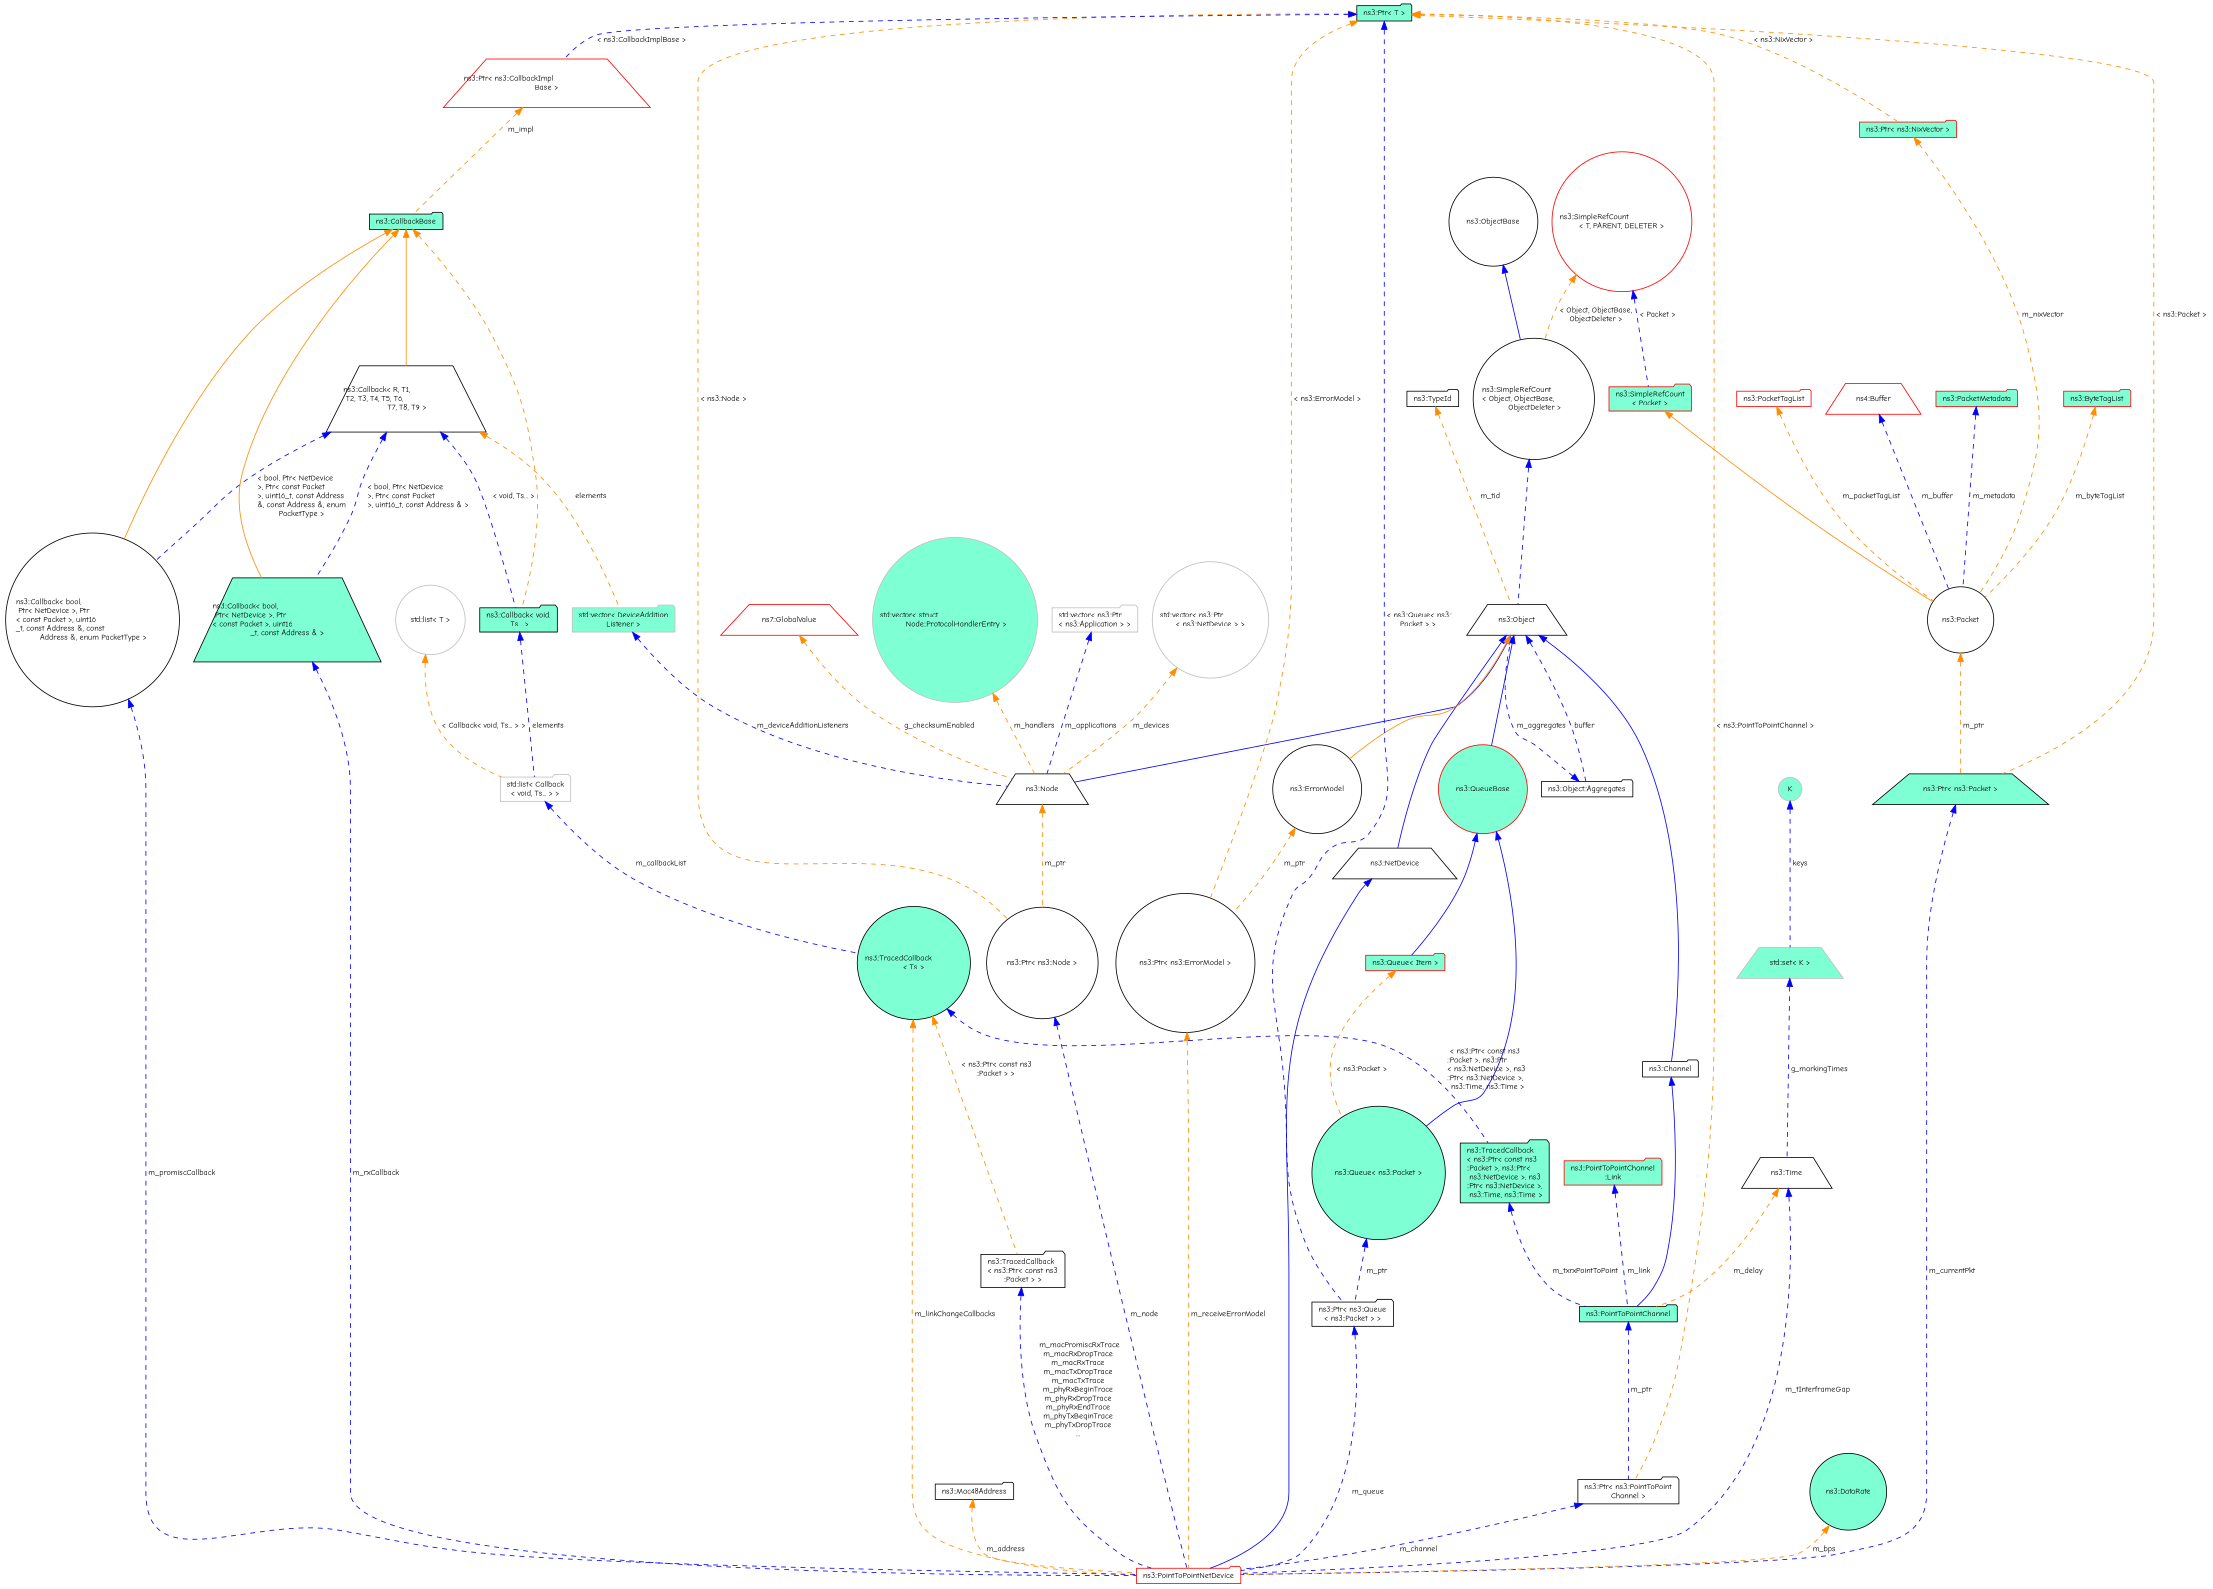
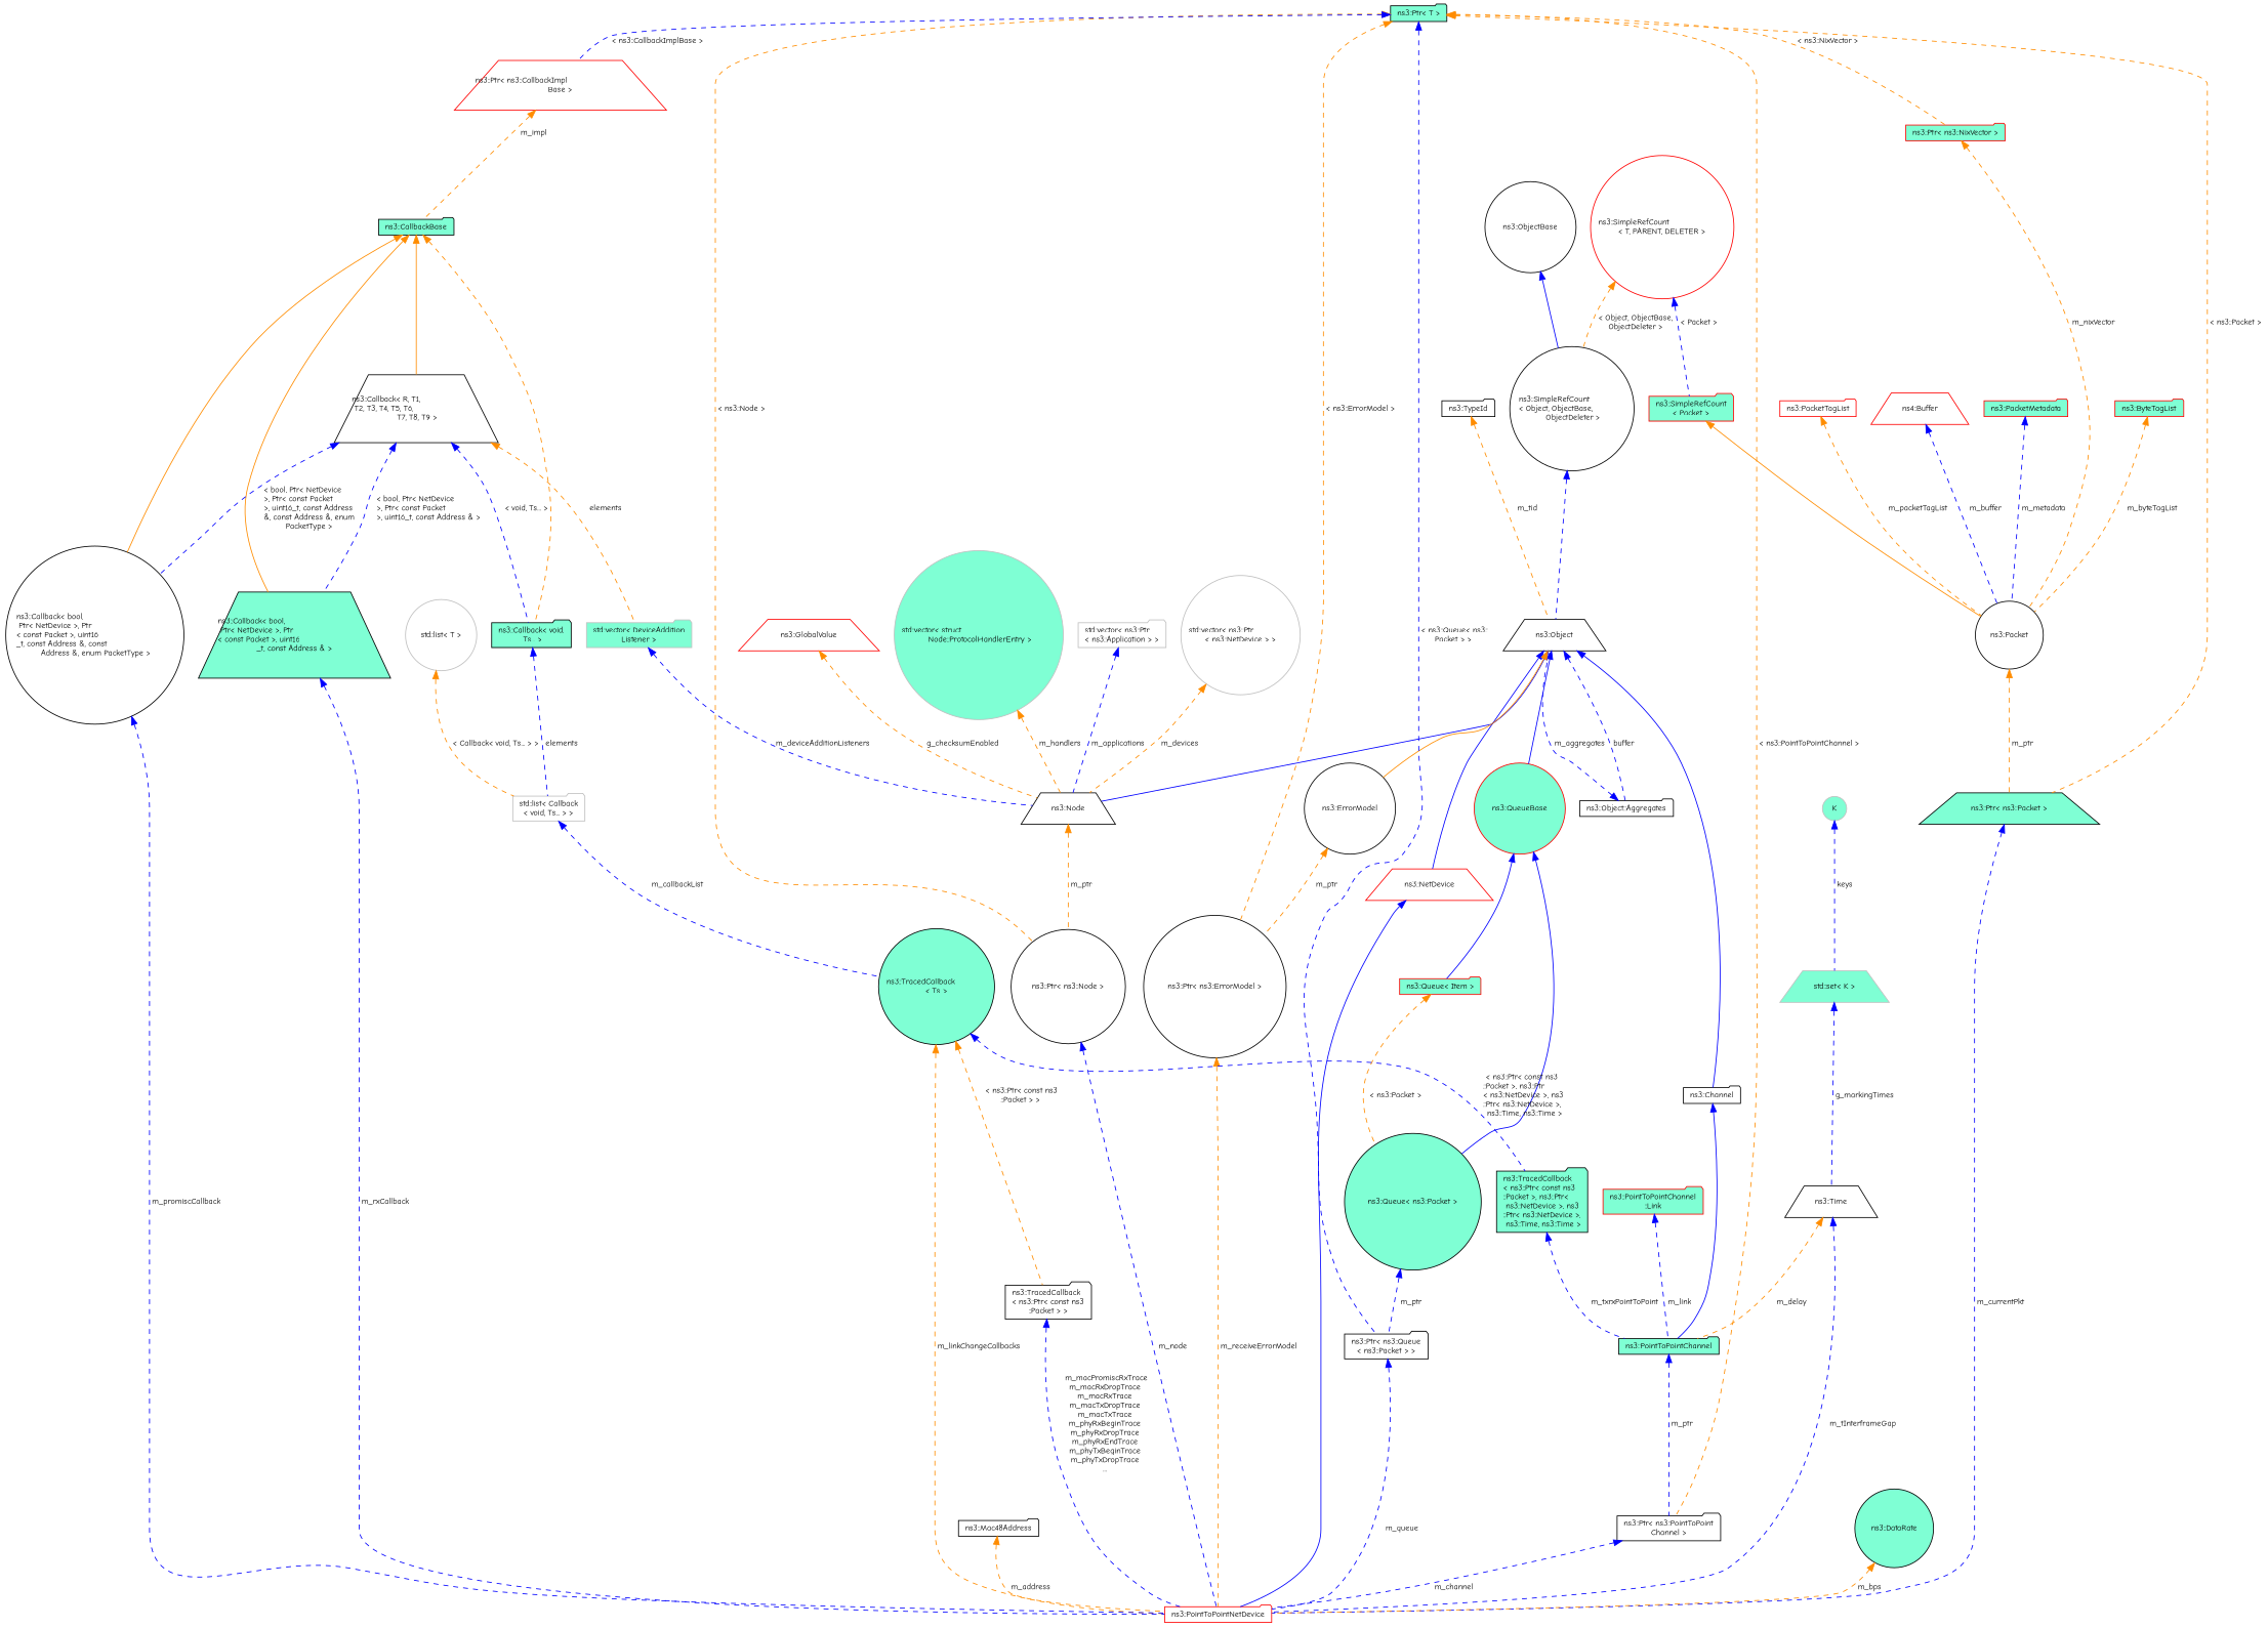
  digraph {
    fontname="Comic Neue"
    rankdir=TB
    node [color=black fillcolor=white fontname="Comic Neue" fontsize=10 shape=folder style=filled]
    edge [color=blue dir=back fontname="Comic Neue" fontsize=10 labelfontname=Helvetica labelfontsize=10 style=dashed]
    n1 [color=red fontcolor=black height=0.2 label="ns3::PointToPointNetDevice" width=0.4]
-   n2 [height=0.2 label="ns3::NetDevice" shape=trapezium width=0.4]
+   n2 [color=red height=0.2 label="ns3::NetDevice" shape=trapezium width=0.4]
    n3 [height=0.2 label="ns3::Object" shape=trapezium width=0.4]
    n4 [height=0.2 label="ns3::Object::Aggregates" width=0.4]
    n5 [height=0.2 label="ns3::Node" shape=trapezium width=0.4]
    n6 [height=0.2 label="ns3::Channel" width=0.4]
    n7 [color=red fillcolor=aquamarine height=0.2 label="ns3::QueueBase" shape=circle width=0.4]
    n8 [height=0.2 label="ns3::ErrorModel" shape=circle width=0.4]
    n9 [height=0.2 label="ns3::Ptr\< ns3::Node \>" shape=circle width=0.4]
    n10 [fillcolor=aquamarine height=0.2 label="ns3::PointToPointChannel" width=0.4]
    n11 [fillcolor=aquamarine height=0.2 label="ns3::Queue\< ns3::Packet \>" shape=circle width=0.4]
    n12 [color=red fillcolor=aquamarine height=0.2 label="ns3::Queue\< Item \>" width=0.4]
    n13 [height=0.2 label="ns3::Ptr\< ns3::ErrorModel \>" shape=circle width=0.4]
    n14 [height=0.2 label="ns3::SimpleRefCount\l\< Object, ObjectBase,\l ObjectDeleter \>" shape=circle width=0.4]
    n15 [height=0.2 label="ns3::ObjectBase" shape=circle width=0.4]
    n16 [color=red height=0.2 label="ns3::SimpleRefCount\l\< T, PARENT, DELETER \>" shape=circle width=0.4]
    n17 [color=red fillcolor=aquamarine height=0.2 label="ns3::SimpleRefCount\l\< Packet \>" width=0.4]
    n18 [height=0.2 label="ns3::Packet" shape=circle width=0.4]
    n19 [height=0.2 label="ns3::TypeId" width=0.4]
    n20 [height=0.2 label="ns3::Mac48Address" width=0.4]
    n21 [height=0.2 label="ns3::TracedCallback\l\< ns3::Ptr\< const ns3\l::Packet \> \>" width=0.4]
    n22 [fillcolor=aquamarine height=0.2 label="ns3::TracedCallback\l\< Ts \>" shape=circle width=0.4]
    n23 [fillcolor=aquamarine height=0.2 label="ns3::TracedCallback\l\< ns3::Ptr\< const ns3\l::Packet \>, ns3::Ptr\<\l ns3::NetDevice \>, ns3\l::Ptr\< ns3::NetDevice \>,\l ns3::Time, ns3::Time \>" width=0.4]
    n24 [color=grey75 height=0.2 label="std::list\< Callback\l\< void, Ts... \> \>" width=0.4]
    n25 [fillcolor=aquamarine height=0.2 label="ns3::Callback\< void,\l Ts... \>" width=0.4]
    n26 [fillcolor=aquamarine height=0.2 label="ns3::CallbackBase" width=0.4]
    n27 [height=0.2 label="ns3::Callback\< R, T1,\l T2, T3, T4, T5, T6,\l T7, T8, T9 \>" shape=trapezium width=0.4]
    n28 [height=0.2 label="ns3::Callback\< bool,\l Ptr\< NetDevice \>, Ptr\l\< const Packet \>, uint16\l_t, const Address &, const\l Address &, enum PacketType \>" shape=circle width=0.4]
    n29 [fillcolor=aquamarine height=0.2 label="ns3::Callback\< bool,\l Ptr\< NetDevice \>, Ptr\l\< const Packet \>, uint16\l_t, const Address & \>" shape=trapezium width=0.4]
    n30 [color=grey75 fillcolor=aquamarine height=0.2 label="std::vector\< DeviceAddition\lListener \>" width=0.4]
    n31 [color=red height=0.2 label="ns3::Ptr\< ns3::CallbackImpl\lBase \>" shape=trapezium width=0.4]
    n32 [fillcolor=aquamarine height=0.2 label="ns3::Ptr\< T \>" width=0.4]
    n33 [fillcolor=aquamarine height=0.2 label="ns3::Ptr\< ns3::Packet \>" shape=trapezium width=0.4]
    n34 [color=red fillcolor=aquamarine height=0.2 label="ns3::Ptr\< ns3::NixVector \>" width=0.4]
    n35 [height=0.2 label="ns3::Ptr\< ns3::PointToPoint\lChannel \>" width=0.4]
    n36 [height=0.2 label="ns3::Ptr\< ns3::Queue\l\< ns3::Packet \> \>" width=0.4]
    n37 [color=grey75 height=0.2 label="std::list\< T \>" shape=circle width=0.4]
    n38 [fillcolor=aquamarine height=0.2 label="ns3::DataRate" shape=circle width=0.4]
    n39 [color=grey75 height=0.2 label="std::vector\< ns3::Ptr\l\< ns3::Application \> \>" width=0.4]
    n40 [color=grey75 height=0.2 label="std::vector\< ns3::Ptr\l\< ns3::NetDevice \> \>" shape=circle width=0.4]
-   n41 [color=red height=0.2 label="ns7::GlobalValue" shape=trapezium width=0.4]
+   n41 [color=red height=0.2 label="ns3::GlobalValue" shape=trapezium width=0.4]
    n42 [color=grey75 fillcolor=aquamarine height=0.2 label="std::vector\< struct\l Node::ProtocolHandlerEntry \>" shape=circle width=0.4]
    n43 [height=0.2 label="ns3::Time" shape=trapezium width=0.4]
    n44 [color=grey75 fillcolor=aquamarine height=0.2 label="std::set\< K \>" shape=trapezium width=0.4]
    n45 [color=grey75 fillcolor=aquamarine height=0.2 label=K shape=circle width=0.4]
    n46 [color=red fillcolor=aquamarine height=0.2 label="ns3::PacketMetadata" width=0.4]
    n47 [color=red fillcolor=aquamarine height=0.2 label="ns3::ByteTagList" width=0.4]
    n48 [color=red height=0.2 label="ns3::PacketTagList" width=0.4]
    n49 [color=red height=0.2 label="ns4::Buffer" shape=trapezium width=0.4]
    n50 [color=red fillcolor=aquamarine height=0.2 label="ns3::PointToPointChannel\l::Link" width=0.4]
    n2 -> n1 [style=solid]
    n3 -> n2 [style=solid]
    n3 -> n4 [label=" buffer"]
    n3 -> n5 [style=solid]
    n3 -> n6 [style=solid]
    n3 -> n7 [style=solid]
    n3 -> n8 [color=darkorange style=solid]
    n4 -> n3 [label=" m_aggregates"]
    n5 -> n9 [color=darkorange label=" m_ptr"]
    n6 -> n10 [style=solid]
    n7 -> n11 [style=solid]
    n7 -> n12 [style=solid]
    n8 -> n13 [color=darkorange label=" m_ptr"]
    n9 -> n1 [label=" m_node"]
    n10 -> n35 [label=" m_ptr"]
    n11 -> n36 [label=" m_ptr"]
    n12 -> n11 [color=darkorange label=" \< ns3::Packet \>"]
    n13 -> n1 [color=darkorange label=" m_receiveErrorModel"]
    n14 -> n3
    n15 -> n14 [style=solid]
    n16 -> n14 [color=darkorange label=" \< Object, ObjectBase,\l ObjectDeleter \>"]
    n16 -> n17 [label=" \< Packet \>"]
    n17 -> n18 [color=darkorange style=solid]
    n18 -> n33 [color=darkorange label=" m_ptr"]
    n19 -> n3 [color=darkorange label=" m_tid"]
    n20 -> n1 [color=darkorange label=" m_address"]
    n21 -> n1 [label=" m_macPromiscRxTrace\nm_macRxDropTrace\nm_macRxTrace\nm_macTxDropTrace\nm_macTxTrace\nm_phyRxBeginTrace\nm_phyRxDropTrace\nm_phyRxEndTrace\nm_phyTxBeginTrace\nm_phyTxDropTrace\n..."]
    n22 -> n1 [color=darkorange label=" m_linkChangeCallbacks"]
    n22 -> n21 [color=darkorange label=" \< ns3::Ptr\< const ns3\l::Packet \> \>"]
    n22 -> n23 [label=" \< ns3::Ptr\< const ns3\l::Packet \>, ns3::Ptr\l\< ns3::NetDevice \>, ns3\l::Ptr\< ns3::NetDevice \>,\l ns3::Time, ns3::Time \>"]
    n23 -> n10 [label=" m_txrxPointToPoint"]
    n24 -> n22 [label=" m_callbackList"]
    n25 -> n24 [label=" elements"]
    n26 -> n25 [color=darkorange]
    n26 -> n27 [color=darkorange style=solid]
    n26 -> n28 [color=darkorange style=solid]
    n26 -> n29 [color=darkorange style=solid]
    n27 -> n25 [label=" \< void, Ts... \>"]
    n27 -> n28 [label=" \< bool, Ptr\< NetDevice\l \>, Ptr\< const Packet\l \>, uint16_t, const Address\l &, const Address &, enum\l PacketType \>"]
    n27 -> n29 [label=" \< bool, Ptr\< NetDevice\l \>, Ptr\< const Packet\l \>, uint16_t, const Address & \>"]
    n27 -> n30 [color=darkorange label=" elements"]
    n28 -> n1 [label=" m_promiscCallback"]
    n29 -> n1 [label=" m_rxCallback"]
    n30 -> n5 [label=" m_deviceAdditionListeners"]
    n31 -> n26 [color=darkorange label=" m_impl"]
    n32 -> n9 [color=darkorange label=" \< ns3::Node \>"]
    n32 -> n13 [color=darkorange label=" \< ns3::ErrorModel \>"]
    n32 -> n31 [label=" \< ns3::CallbackImplBase \>"]
    n32 -> n33 [color=darkorange label=" \< ns3::Packet \>"]
    n32 -> n34 [color=darkorange label=" \< ns3::NixVector \>"]
    n32 -> n35 [color=darkorange label=" \< ns3::PointToPointChannel \>"]
    n32 -> n36 [label=" \< ns3::Queue\< ns3::\lPacket \> \>"]
    n33 -> n1 [label=" m_currentPkt"]
    n34 -> n18 [color=darkorange label=" m_nixVector"]
    n35 -> n1 [label=" m_channel"]
    n36 -> n1 [label=" m_queue"]
    n37 -> n24 [color=darkorange label=" \< Callback\< void, Ts... \> \>"]
    n38 -> n1 [color=darkorange label=" m_bps"]
    n39 -> n5 [label=" m_applications"]
    n40 -> n5 [color=darkorange label=" m_devices"]
    n41 -> n5 [color=darkorange label=" g_checksumEnabled"]
    n42 -> n5 [color=darkorange label=" m_handlers"]
    n43 -> n1 [label=" m_tInterframeGap"]
    n43 -> n10 [color=darkorange label=" m_delay"]
    n44 -> n43 [label=" g_markingTimes"]
    n45 -> n44 [label=" keys"]
    n46 -> n18 [label=" m_metadata"]
    n47 -> n18 [color=darkorange label=" m_byteTagList"]
    n48 -> n18 [color=darkorange label=" m_packetTagList"]
    n49 -> n18 [label=" m_buffer"]
    n50 -> n10 [label=" m_link"]
  }
